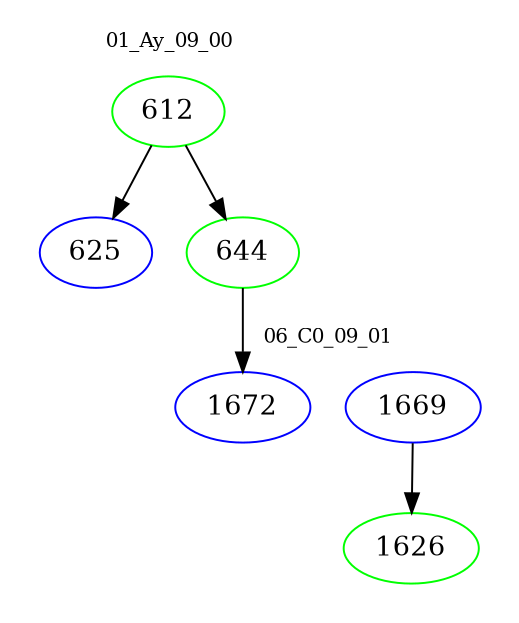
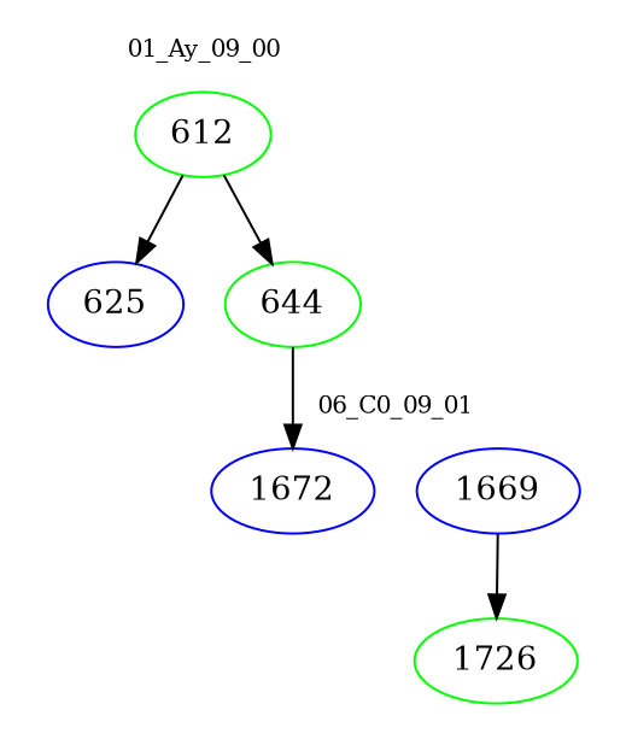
  digraph {
    node [color=green]
    edge [color=black]
    n1 [label=612]
    n2 [color=blue label=625]
    n3 [label=644]
    n4 [color=blue label=1669]
-   n5 [label=1626]
+   n5 [label=1726]
    n6 [color=blue label=1672]
    subgraph cluster_1 {
      color=white
      fontsize=10
      label="01_Ay_09_00"
      n1
      n2
      n3
    }
    subgraph cluster_2 {
      color=white
      fontsize=10
      label="06_C0_09_01"
      n4
      n5
      n6
    }
    n1 -> n2
    n1 -> n3
    n3 -> n6
    n4 -> n5
  }
